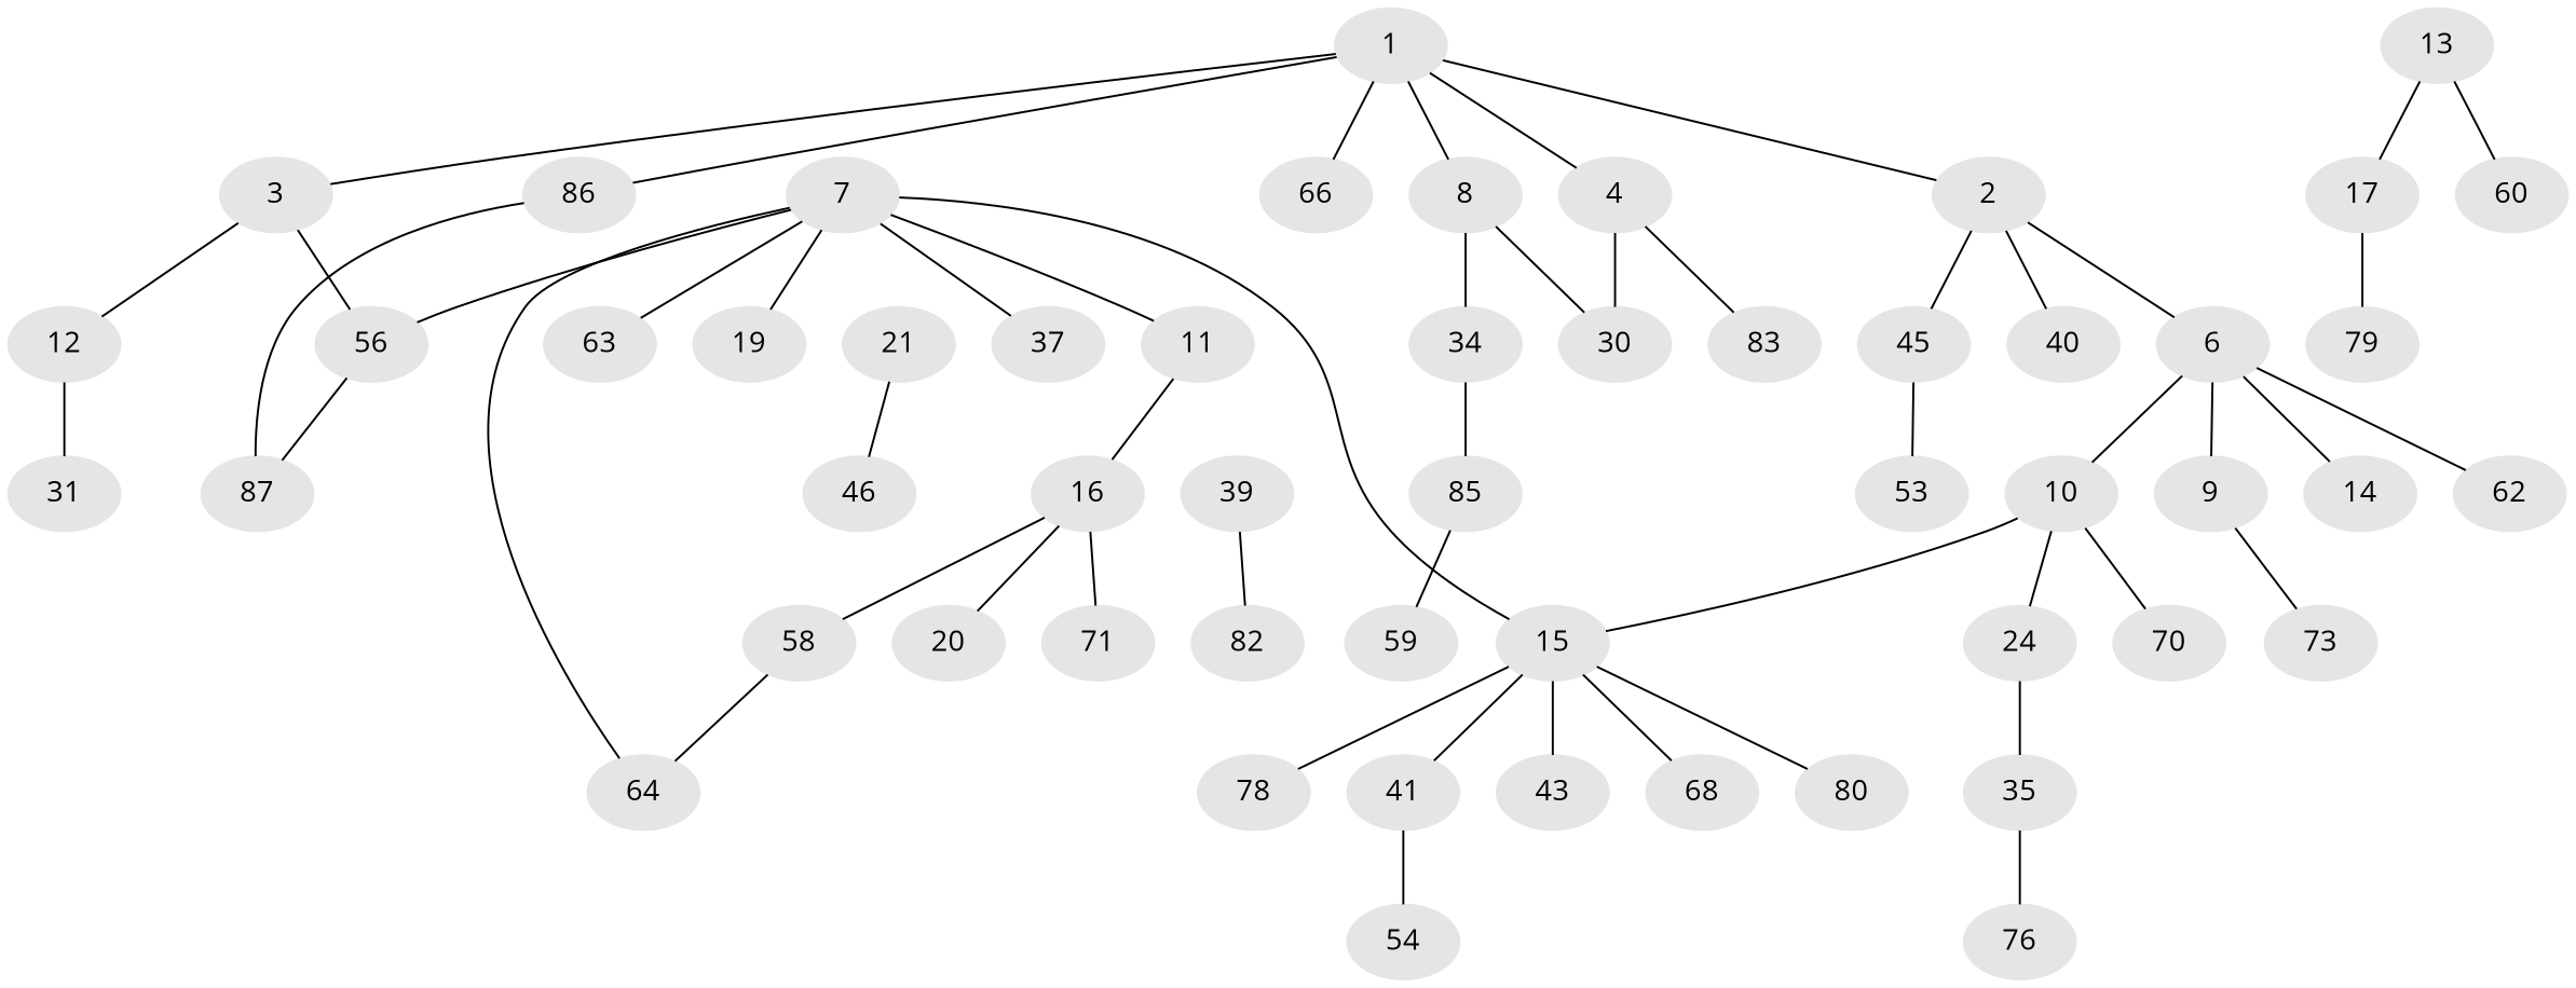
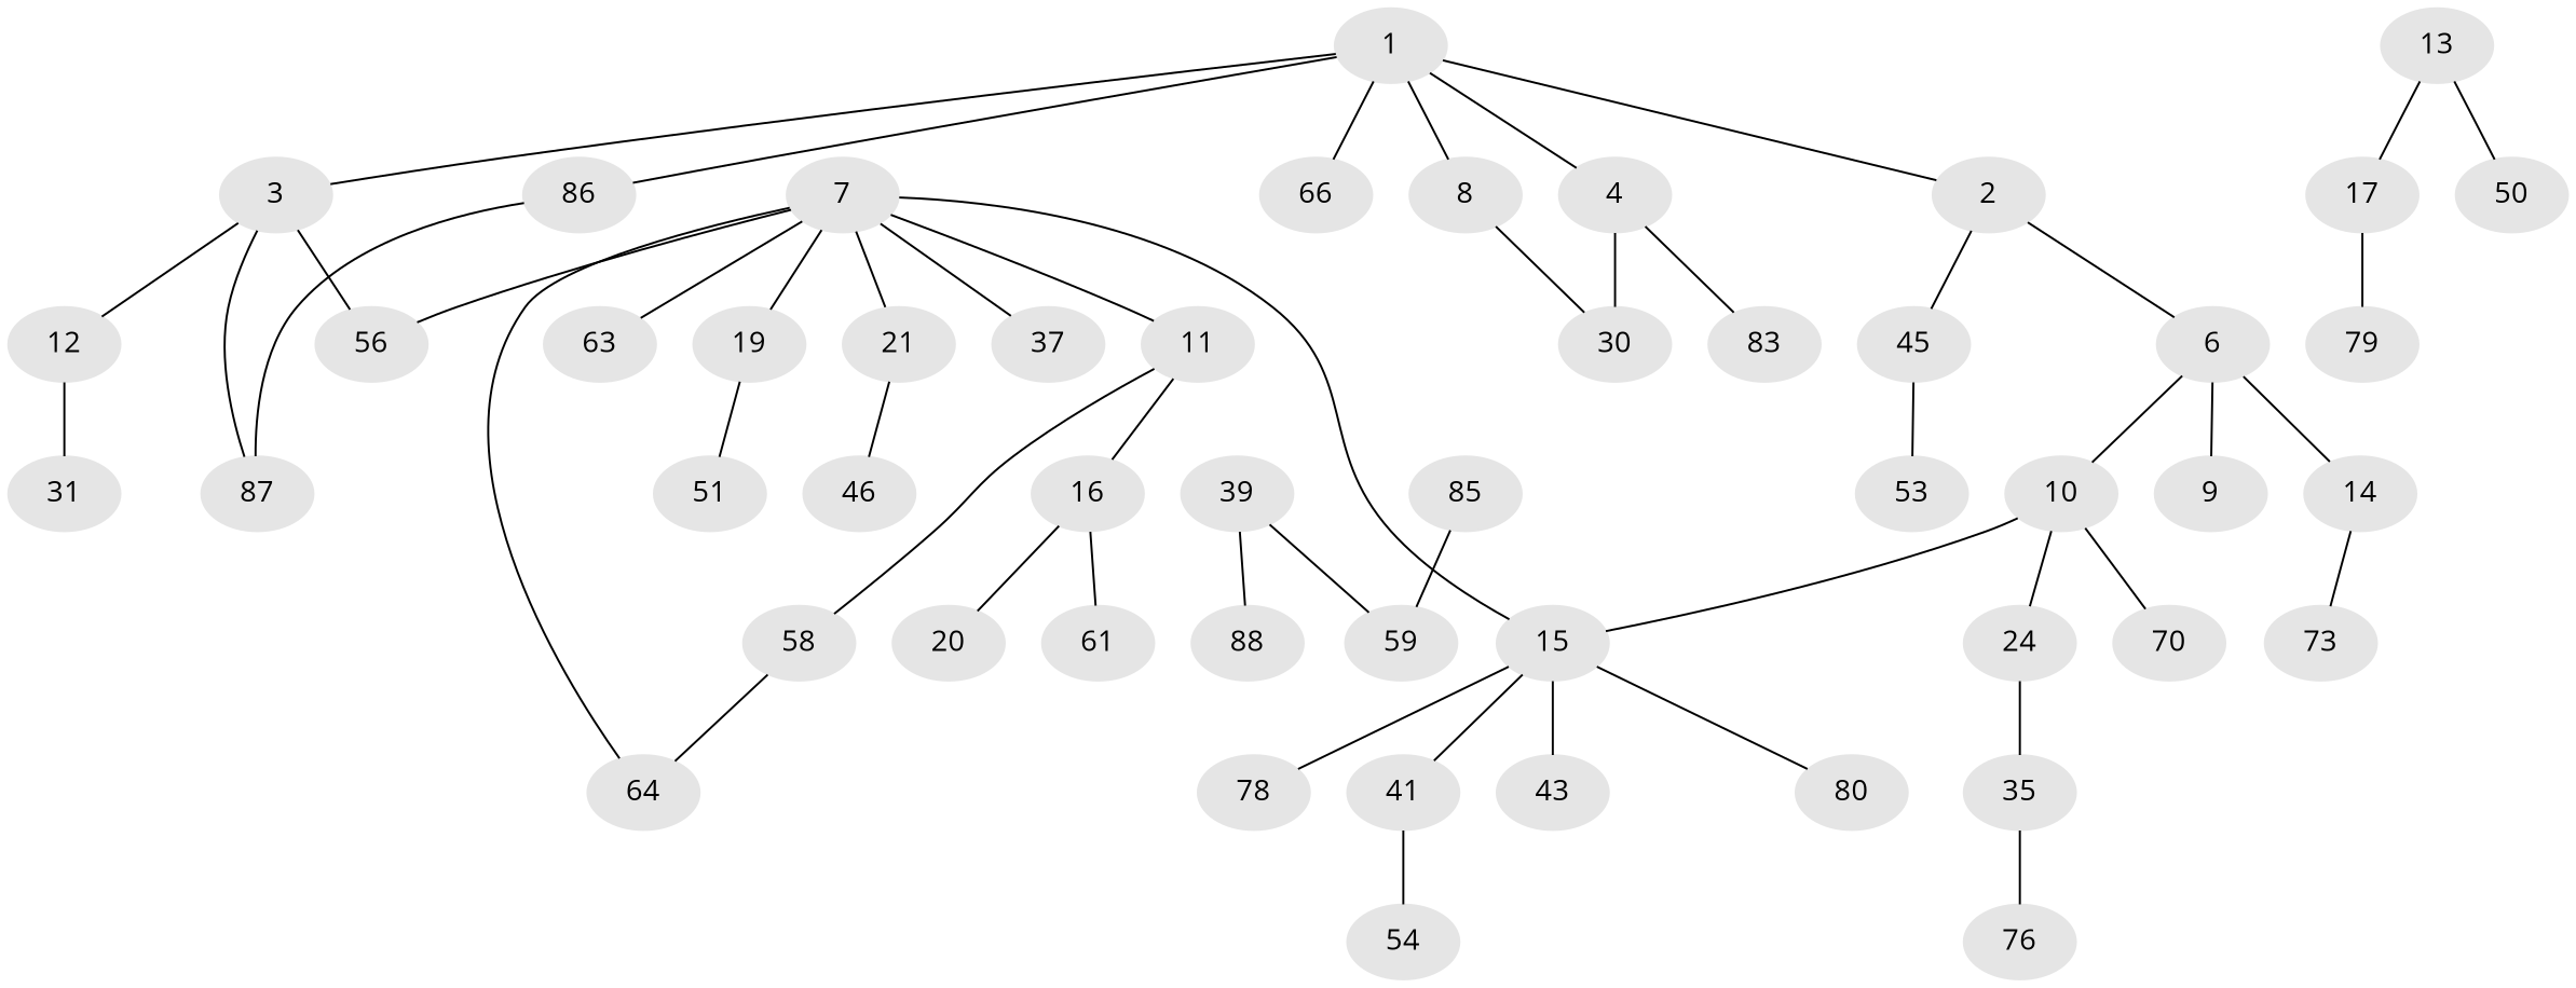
  graph {
    fontname="Open Sans"
    node [color=gray90 fontname="Open Sans" style=filled]
    edge [fontname="Open Sans"]
    1 [super="+58"]
    2
    3 [super="+5"]
    4 [super="+48"]
    8 [super="+49"]
    66
    86
    6 [super="+47"]
-   40
    45 [super="+69"]
    12
    n12 [label=56 super="+52"]
    87
    30
    83
-   34 [super="+85"]
    9 [super="+23"]
    10 [super="+29"]
    14 [super="+50"]
-   62
    7 [super="+33"]
    11 [super="+65"]
    15 [super="+32"]
    19 [super="+44"]
    21 [super="+42"]
    37 [super="+56"]
    63
    64
    53
    31 [super="+75"]
    73 [super="+74"]
    24 [super="+71"]
    70
    16 [super="+18"]
    n35 [label=78]
    41
    43
-   68 [super="+72"]
    80
+   51 [super="+84"]
    46
    17 [super="+27"]
    13
-   60
+   60 [label=50]
    n45 [label=85 super="+77"]
    39 [super="+67"]
    59 [super="+78"]
-   82
+   82 [label=88]
    35 [super="+57"]
    20
    n51 [label=58 super="+36"]
-   61 [label=71]
+   61
    79
    54 [super="+81"]
    76
    1 -- 2
    1 -- 3
    1 -- 4
    1 -- 8
    1 -- 66
    1 -- 86
    2 -- 6
-   2 -- 40
    2 -- 45
    3 -- 12
    3 -- n12
-   n12 -- 87
+   3 -- 87
    4 -- 30
    4 -- 83
    8 -- 30
-   8 -- 34
    86 -- 87
    6 -- 9
    6 -- 10
    6 -- 14
-   6 -- 62
    45 -- 53
    12 -- 31
-   34 -- n45
-   9 -- 73
+   14 -- 73
    10 -- 15
    10 -- 24
    10 -- 70
    7 -- n12
    7 -- 11
    7 -- 15
    7 -- 19
+   7 -- 21
    7 -- 37
    7 -- 63
    7 -- 64
    11 -- 16
    15 -- n35
    15 -- 41
    15 -- 43
-   15 -- 68
    15 -- 80
+   19 -- 51
    21 -- 46
    24 -- 35
    16 -- 20
-   16 -- n51
+   11 -- n51
    16 -- 61
    41 -- 54
    17 -- 79
    13 -- 17
    13 -- 60
    n45 -- 59
+   39 -- 59
    39 -- 82
    35 -- 76
    n51 -- 64
  }
